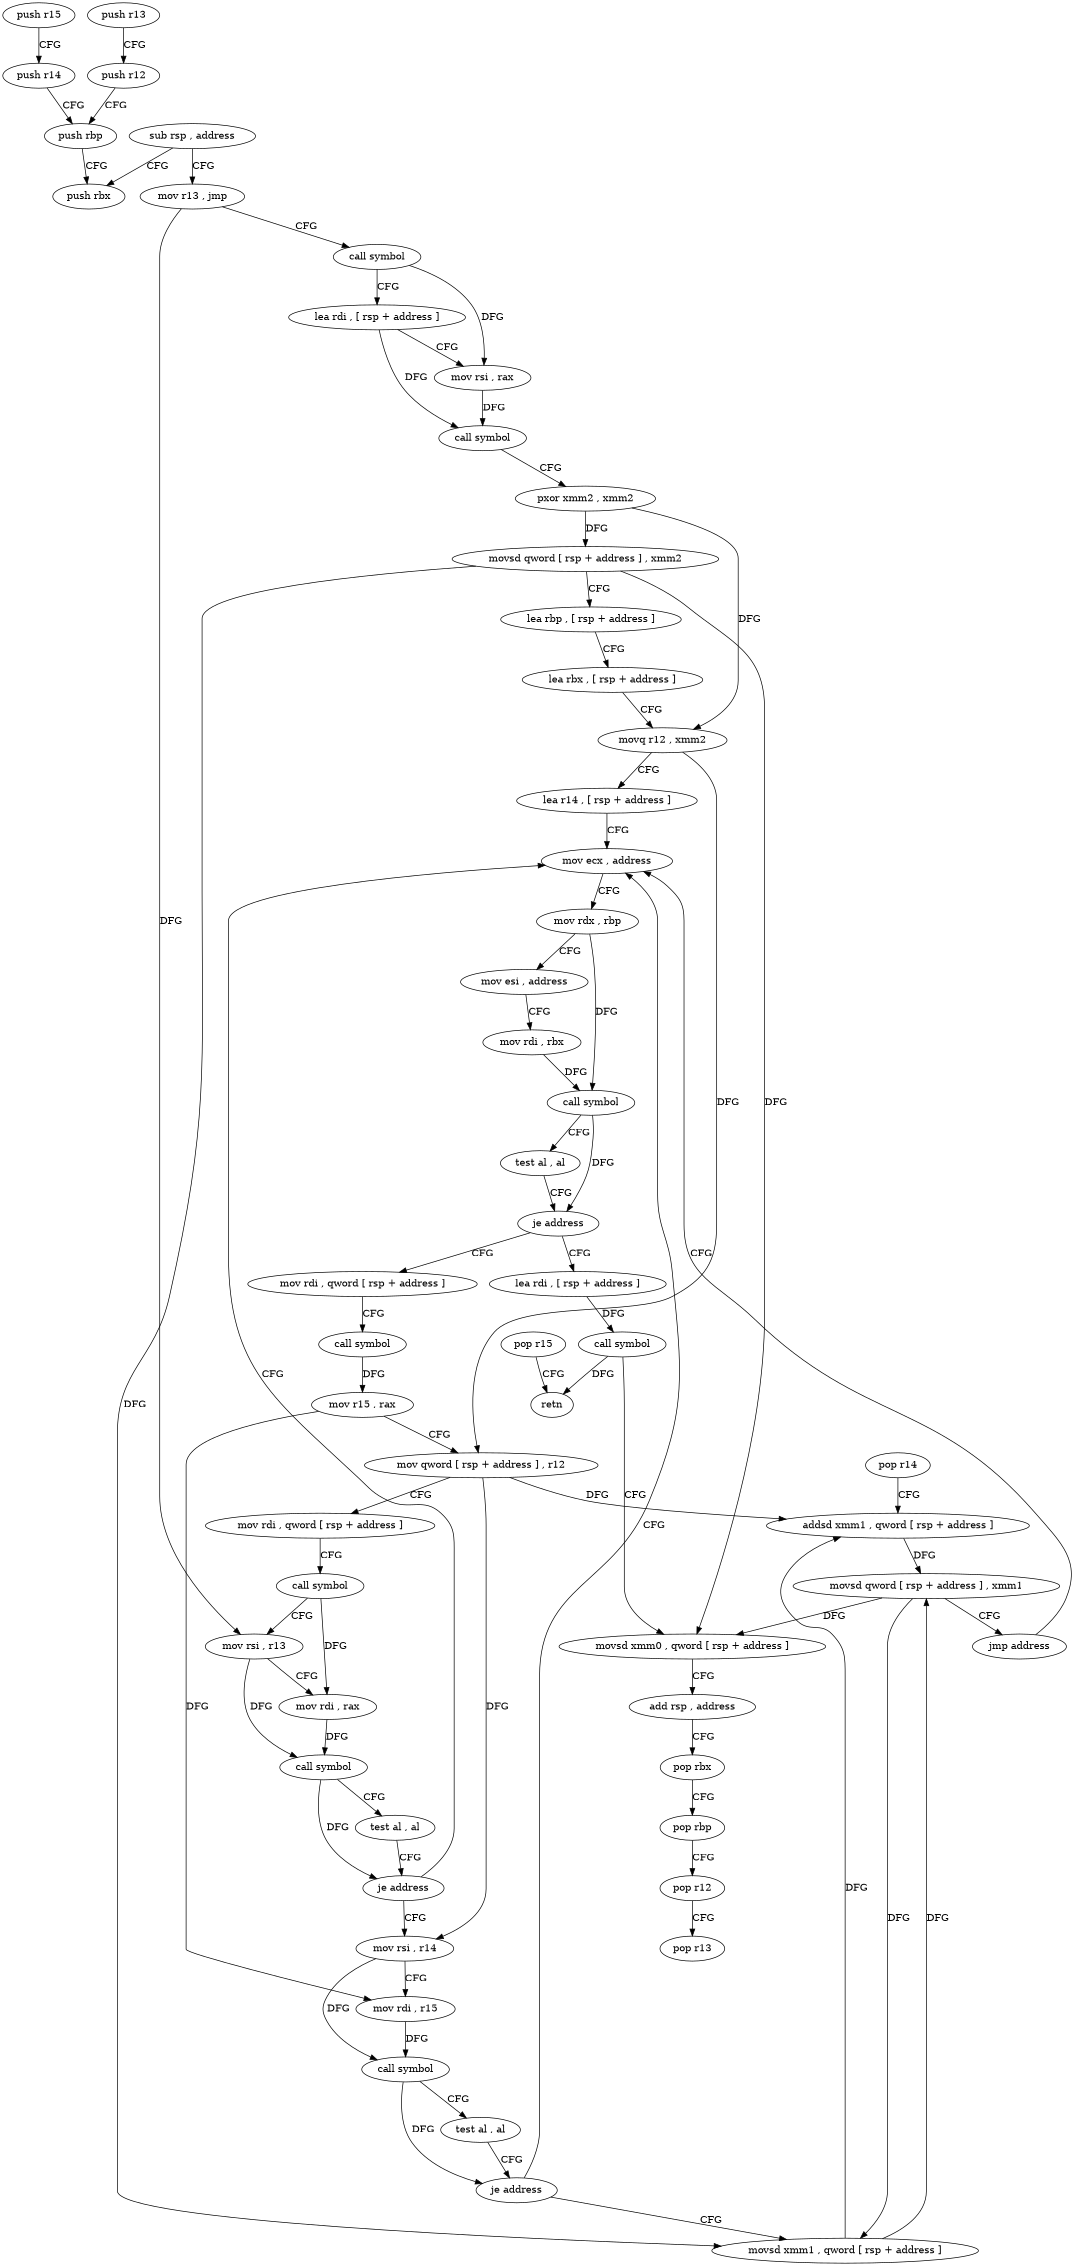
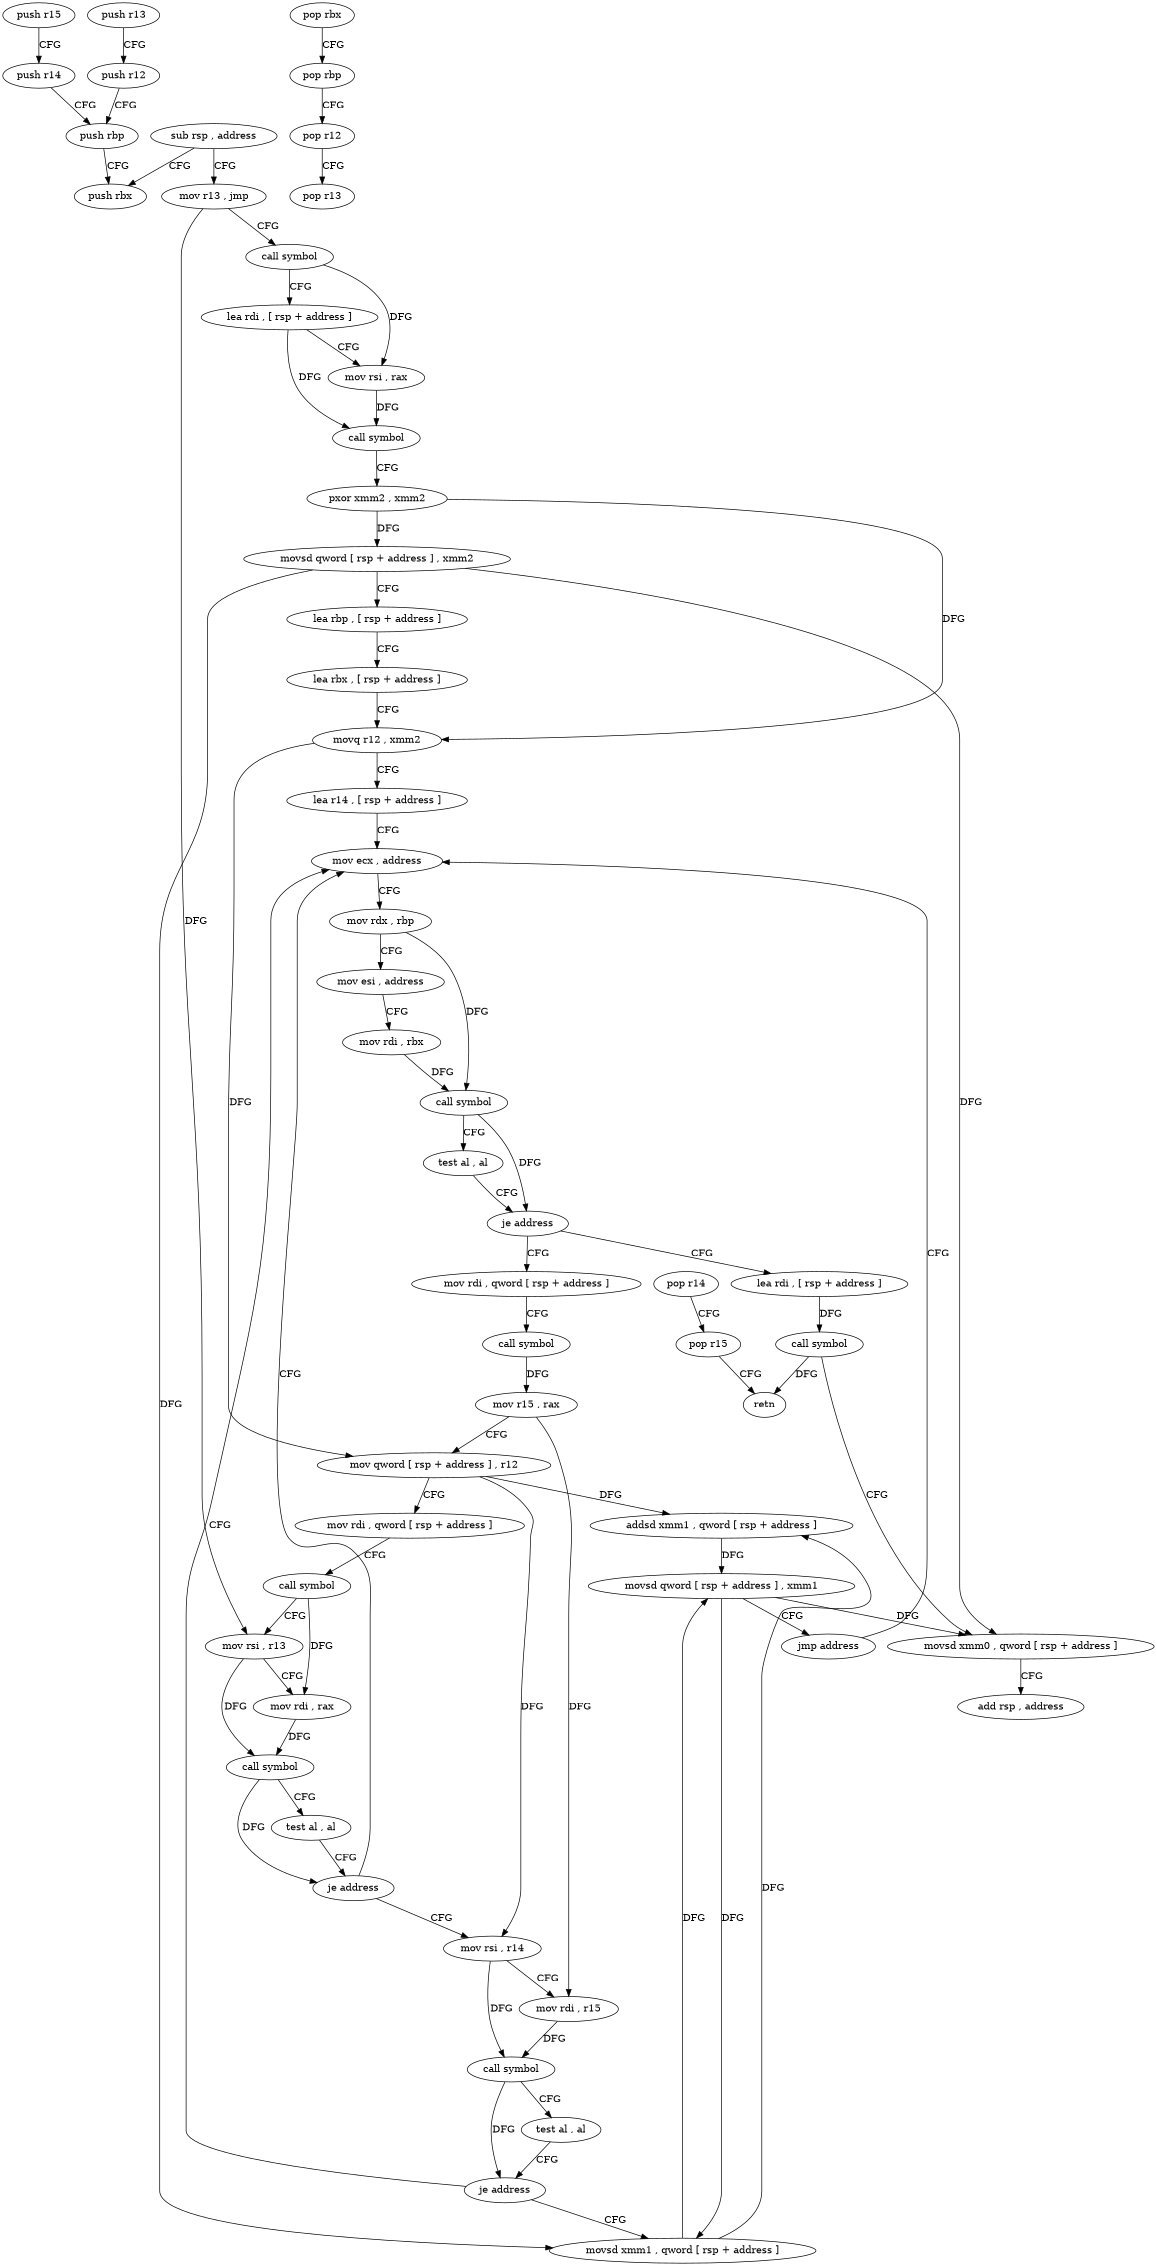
  digraph {
    n1 [label="push r15"]
    n2 [label="push r14"]
    n3 [label="push rbp"]
    n4 [label="push r13"]
    n5 [label="push r12"]
    n6 [label="push rbx"]
    n7 [label="sub rsp , address"]
    n8 [label="mov r13 , jmp"]
    n9 [label="call symbol"]
    n10 [label="mov rsi , r13"]
    n11 [label="lea rdi , [ rsp + address ]"]
    n12 [label="mov rsi , rax"]
    n13 [label="mov rdi , rax"]
    n14 [label="call symbol"]
    n15 [label="call symbol"]
    n16 [label="pxor xmm2 , xmm2"]
    n17 [label="movsd qword [ rsp + address ] , xmm2"]
    n18 [label="movq r12 , xmm2"]
    n19 [label="lea rbp , [ rsp + address ]"]
    n20 [label="movsd xmm0 , qword [ rsp + address ]"]
    n21 [label="movsd xmm1 , qword [ rsp + address ]"]
    n22 [label="lea r14 , [ rsp + address ]"]
    n23 [label="mov qword [ rsp + address ] , r12"]
    n24 [label="lea rbx , [ rsp + address ]"]
    n25 [label="add rsp , address"]
    n26 [label="addsd xmm1 , qword [ rsp + address ]"]
    n27 [label="movsd qword [ rsp + address ] , xmm1"]
    n28 [label="mov ecx , address"]
    n29 [label="mov rdi , qword [ rsp + address ]"]
    n30 [label="mov rsi , r14"]
    n31 [label="mov rdx , rbp"]
    n32 [label="mov esi , address"]
    n33 [label="call symbol"]
    n34 [label="lea rdi , [ rsp + address ]"]
    n35 [label="call symbol"]
    n36 [label=retn]
    n37 [label="pop rbx"]
    n38 [label="pop rbp"]
    n39 [label="pop r12"]
    n40 [label="pop r13"]
    n41 [label="pop r14"]
    n42 [label="pop r15"]
    n43 [label="mov rdi , qword [ rsp + address ]"]
    n44 [label="call symbol"]
    n45 [label="mov r15 , rax"]
    n46 [label="mov rdi , r15"]
    n47 [label="call symbol"]
    n48 [label="call symbol"]
    n49 [label="test al , al"]
    n50 [label="je address"]
    n51 [label="test al , al"]
    n52 [label="je address"]
    n53 [label="mov rdi , rbx"]
    n54 [label="test al , al"]
    n55 [label="je address"]
    n56 [label="jmp address"]
    n1 -> n2 [label=CFG]
    n2 -> n3 [label=CFG]
    n3 -> n6 [label=CFG]
    n4 -> n5 [label=CFG]
    n5 -> n3 [label=CFG]
    n7 -> n6 [label=CFG]
    n7 -> n8 [label=CFG]
    n8 -> n9 [label=CFG]
    n8 -> n10 [label=DFG]
    n9 -> n11 [label=CFG]
    n9 -> n12 [label=DFG]
    n10 -> n13 [label=CFG]
    n10 -> n14 [label=DFG]
    n11 -> n12 [label=CFG]
    n11 -> n15 [label=DFG]
    n12 -> n15 [label=DFG]
    n13 -> n14 [label=DFG]
    n14 -> n49 [label=CFG]
    n14 -> n50 [label=DFG]
    n15 -> n16 [label=CFG]
    n16 -> n17 [label=DFG]
    n16 -> n18 [label=DFG]
    n17 -> n19 [label=CFG]
    n17 -> n20 [label=DFG]
    n17 -> n21 [label=DFG]
    n18 -> n22 [label=CFG]
    n18 -> n23 [label=DFG]
    n19 -> n24 [label=CFG]
    n20 -> n25 [label=CFG]
    n21 -> n26 [label=DFG]
    n21 -> n27 [label=DFG]
    n22 -> n28 [label=CFG]
    n23 -> n26 [label=DFG]
    n23 -> n29 [label=CFG]
    n23 -> n30 [label=DFG]
    n24 -> n18 [label=CFG]
-   n25 -> n37 [label=CFG]
    n26 -> n27 [label=DFG]
    n27 -> n20 [label=DFG]
    n27 -> n21 [label=DFG]
    n27 -> n56 [label=CFG]
    n28 -> n31 [label=CFG]
    n29 -> n48 [label=CFG]
    n30 -> n46 [label=CFG]
    n30 -> n47 [label=DFG]
    n31 -> n32 [label=CFG]
    n31 -> n33 [label=DFG]
    n32 -> n53 [label=CFG]
    n33 -> n54 [label=CFG]
    n33 -> n55 [label=DFG]
    n34 -> n35 [label=DFG]
    n35 -> n20 [label=CFG]
    n35 -> n36 [label=DFG]
    n37 -> n38 [label=CFG]
    n38 -> n39 [label=CFG]
    n39 -> n40 [label=CFG]
-   n41 -> n26 [label=CFG]
+   n41 -> n42 [label=CFG]
    n42 -> n36 [label=CFG]
    n43 -> n44 [label=CFG]
    n44 -> n45 [label=DFG]
    n45 -> n23 [label=CFG]
    n45 -> n46 [label=DFG]
    n46 -> n47 [label=DFG]
    n47 -> n51 [label=CFG]
    n47 -> n52 [label=DFG]
    n48 -> n10 [label=CFG]
    n48 -> n13 [label=DFG]
    n49 -> n50 [label=CFG]
    n50 -> n28 [label=CFG]
    n50 -> n30 [label=CFG]
    n51 -> n52 [label=CFG]
    n52 -> n21 [label=CFG]
    n52 -> n28 [label=CFG]
    n53 -> n33 [label=DFG]
    n54 -> n55 [label=CFG]
    n55 -> n34 [label=CFG]
    n55 -> n43 [label=CFG]
    n56 -> n28 [label=CFG]
  }
